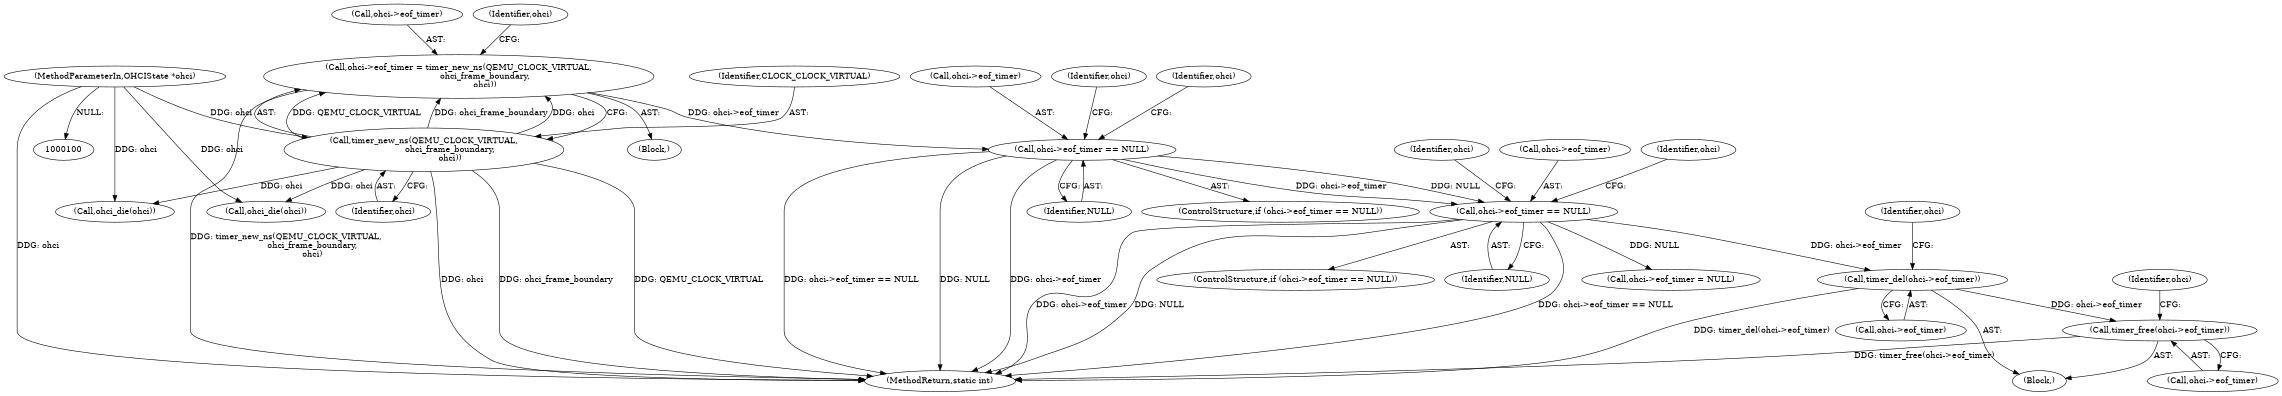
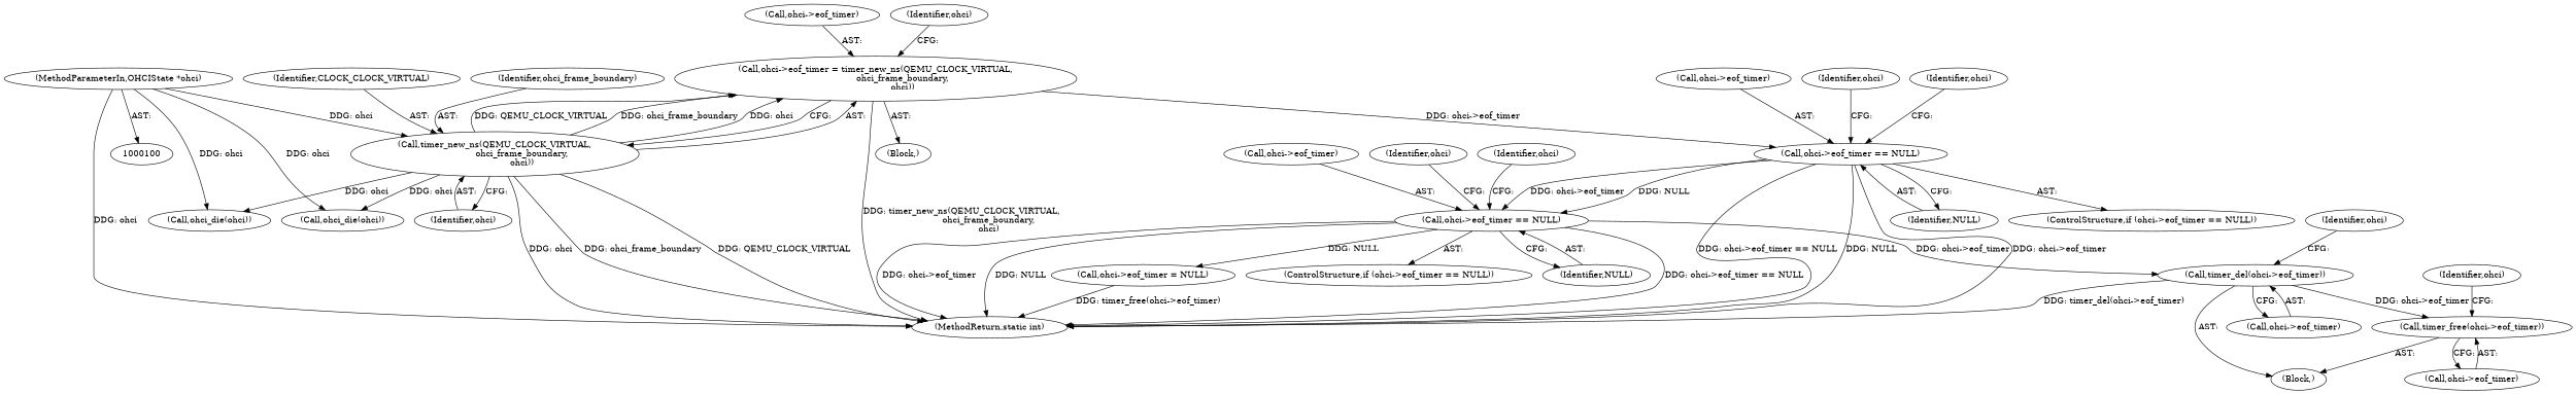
  digraph {
    n1 [label="(Call,timer_free(ohci->eof_timer))"]
    n2 [label="(Block,)"]
    n3 [label="(MethodReturn,static int)"]
    n4 [label="(Call,ohci->eof_timer)"]
    n5 [label="(Call,timer_del(ohci->eof_timer))"]
    n6 [label="(Call,ohci->eof_timer)"]
    n7 [label="(Call,ohci->eof_timer == NULL)"]
    n8 [label="(ControlStructure,if (ohci->eof_timer == NULL))"]
    n9 [label="(Identifier,NULL)"]
    n10 [label="(Call,ohci->eof_timer = NULL)"]
    n11 [label="(Call,ohci->eof_timer == NULL)"]
    n12 [label="(Identifier,NULL)"]
    n13 [label="(ControlStructure,if (ohci->eof_timer == NULL))"]
    n14 [label="(Call,ohci->eof_timer = timer_new_ns(QEMU_CLOCK_VIRTUAL,\n                    ohci_frame_boundary,\n                    ohci))"]
    n15 [label="(Call,timer_new_ns(QEMU_CLOCK_VIRTUAL,\n                    ohci_frame_boundary,\n                    ohci))"]
    n16 [label="(Block,)"]
    n17 [label="(Call,ohci_die(ohci))"]
    n18 [label="(Call,ohci_die(ohci))"]
    n19 [label="(Identifier,ohci)"]
    n20 [label="(MethodParameterIn,OHCIState *ohci)"]
    1000100
    n22 [label="(Identifier,ohci)"]
    n23 [label="(Call,ohci->eof_timer)"]
    n24 [label="(Identifier,CLOCK_CLOCK_VIRTUAL)"]
    n25 [label="(Identifier,ohci)"]
    n26 [label="(Call,ohci->eof_timer)"]
    n27 [label="(Call,ohci->eof_timer)"]
+   n28 [label="(Identifier,ohci_frame_boundary)"]
    n29 [label="(Identifier,ohci)"]
    n30 [label="(Identifier,ohci)"]
    n31 [label="(Identifier,ohci)"]
    n32 [label="(Identifier,ohci)"]
    n33 [label="(Identifier,ohci)"]
    n1 -> n2 [label="AST: "]
-   n1 -> n3 [label="DDG: timer_free(ohci->eof_timer)"]
+   n10 -> n3 [label="DDG: timer_free(ohci->eof_timer)"]
    n1 -> n4 [label="CFG: "]
    n4 -> n1 [label="AST: "]
    n5 -> n1 [label="DDG: ohci->eof_timer"]
    n5 -> n2 [label="AST: "]
    n5 -> n3 [label="DDG: timer_del(ohci->eof_timer)"]
    n5 -> n6 [label="CFG: "]
    n6 -> n5 [label="AST: "]
    n7 -> n3 [label="DDG: ohci->eof_timer == NULL"]
    n7 -> n3 [label="DDG: ohci->eof_timer"]
    n7 -> n3 [label="DDG: NULL"]
    n7 -> n5 [label="DDG: ohci->eof_timer"]
    n7 -> n8 [label="AST: "]
    n7 -> n9 [label="CFG: "]
    n7 -> n10 [label="DDG: NULL"]
    n9 -> n7 [label="AST: "]
    n11 -> n3 [label="DDG: ohci->eof_timer == NULL"]
    n11 -> n3 [label="DDG: NULL"]
    n11 -> n3 [label="DDG: ohci->eof_timer"]
    n11 -> n7 [label="DDG: ohci->eof_timer"]
    n11 -> n7 [label="DDG: NULL"]
    n11 -> n12 [label="CFG: "]
    n11 -> n13 [label="AST: "]
    n12 -> n11 [label="AST: "]
    n14 -> n3 [label="DDG: timer_new_ns(QEMU_CLOCK_VIRTUAL,\n                    ohci_frame_boundary,\n                    ohci)"]
    n14 -> n11 [label="DDG: ohci->eof_timer"]
    n14 -> n15 [label="CFG: "]
    n14 -> n16 [label="AST: "]
    n15 -> n3 [label="DDG: QEMU_CLOCK_VIRTUAL"]
    n15 -> n3 [label="DDG: ohci"]
    n15 -> n3 [label="DDG: ohci_frame_boundary"]
    n15 -> n14 [label="AST: "]
    n15 -> n14 [label="DDG: QEMU_CLOCK_VIRTUAL"]
    n15 -> n14 [label="DDG: ohci_frame_boundary"]
    n15 -> n14 [label="DDG: ohci"]
    n15 -> n17 [label="DDG: ohci"]
    n15 -> n18 [label="DDG: ohci"]
    n15 -> n19 [label="CFG: "]
    n19 -> n15 [label="AST: "]
    n20 -> n3 [label="DDG: ohci"]
    n20 -> n15 [label="DDG: ohci"]
    n20 -> n17 [label="DDG: ohci"]
    n20 -> n18 [label="DDG: ohci"]
-   n20 -> 1000100 [label="NULL: "]
+   n20 -> 1000100 [label="AST: "]
    n22 -> n7 [label="CFG: "]
    n23 -> n11 [label="AST: "]
    n24 -> n15 [label="AST: "]
    n25 -> n11 [label="CFG: "]
    n26 -> n7 [label="AST: "]
    n27 -> n14 [label="AST: "]
+   n28 -> n15 [label="AST: "]
    n29 -> n7 [label="CFG: "]
    n30 -> n1 [label="CFG: "]
    n31 -> n11 [label="CFG: "]
    n32 -> n5 [label="CFG: "]
    n33 -> n14 [label="CFG: "]
  }
